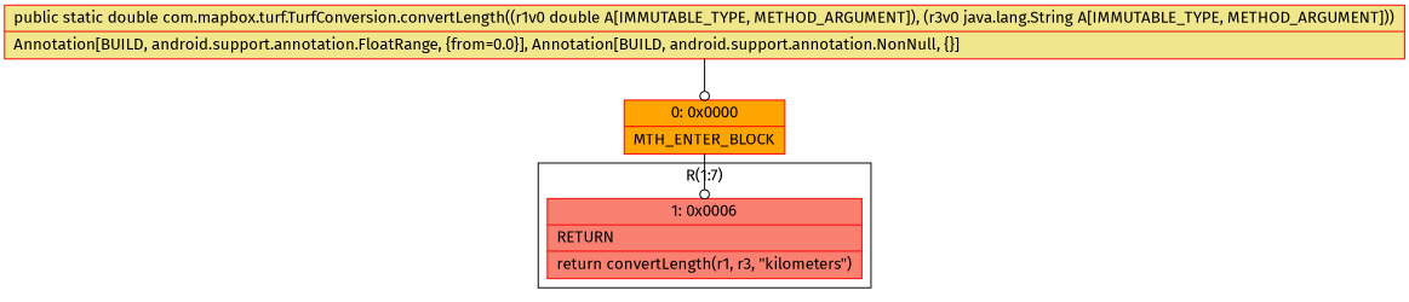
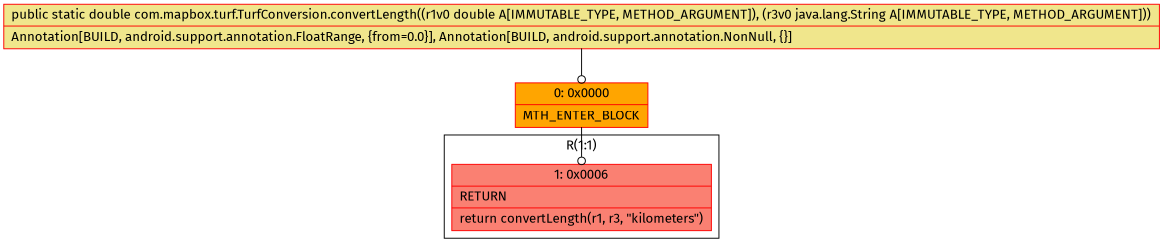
  digraph {
    fontname="Fira Sans"
    node [color=red shape=record style=filled fontname="Fira Sans"]
    edge [arrowhead=odot fontname="Fira Sans"]
    n1 [label="{1\:\ 0x0006|RETURN\l|return convertLength(r1, r3, \"kilometers\")\l}" fillcolor=salmon]
    n2 [label="{0\:\ 0x0000|MTH_ENTER_BLOCK\l}" fillcolor=orange]
    n3 [label="{public static double com.mapbox.turf.TurfConversion.convertLength((r1v0 double A[IMMUTABLE_TYPE, METHOD_ARGUMENT]), (r3v0 java.lang.String A[IMMUTABLE_TYPE, METHOD_ARGUMENT]))  | Annotation[BUILD, android.support.annotation.FloatRange, \{from=0.0\}], Annotation[BUILD, android.support.annotation.NonNull, \{\}]\l}" fillcolor=khaki]
    subgraph cluster_1 {
-     label="R(1:7)"
+     label="R(1:1)"
      n1
    }
    n2 -> n1
    n3 -> n2
  }
